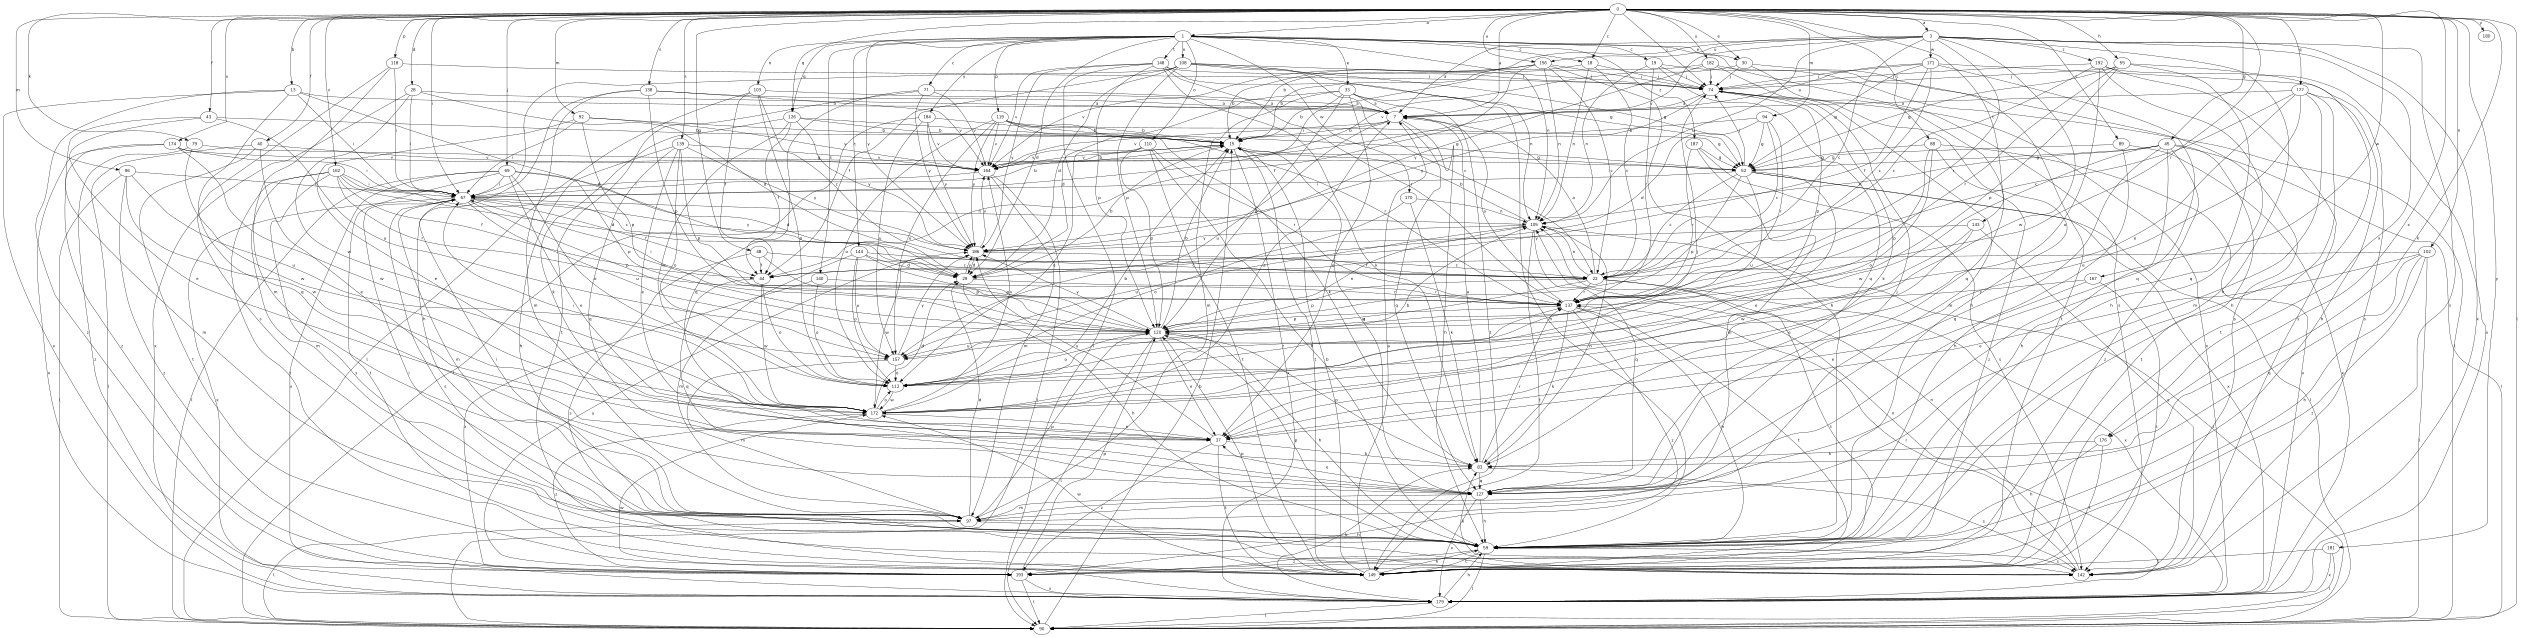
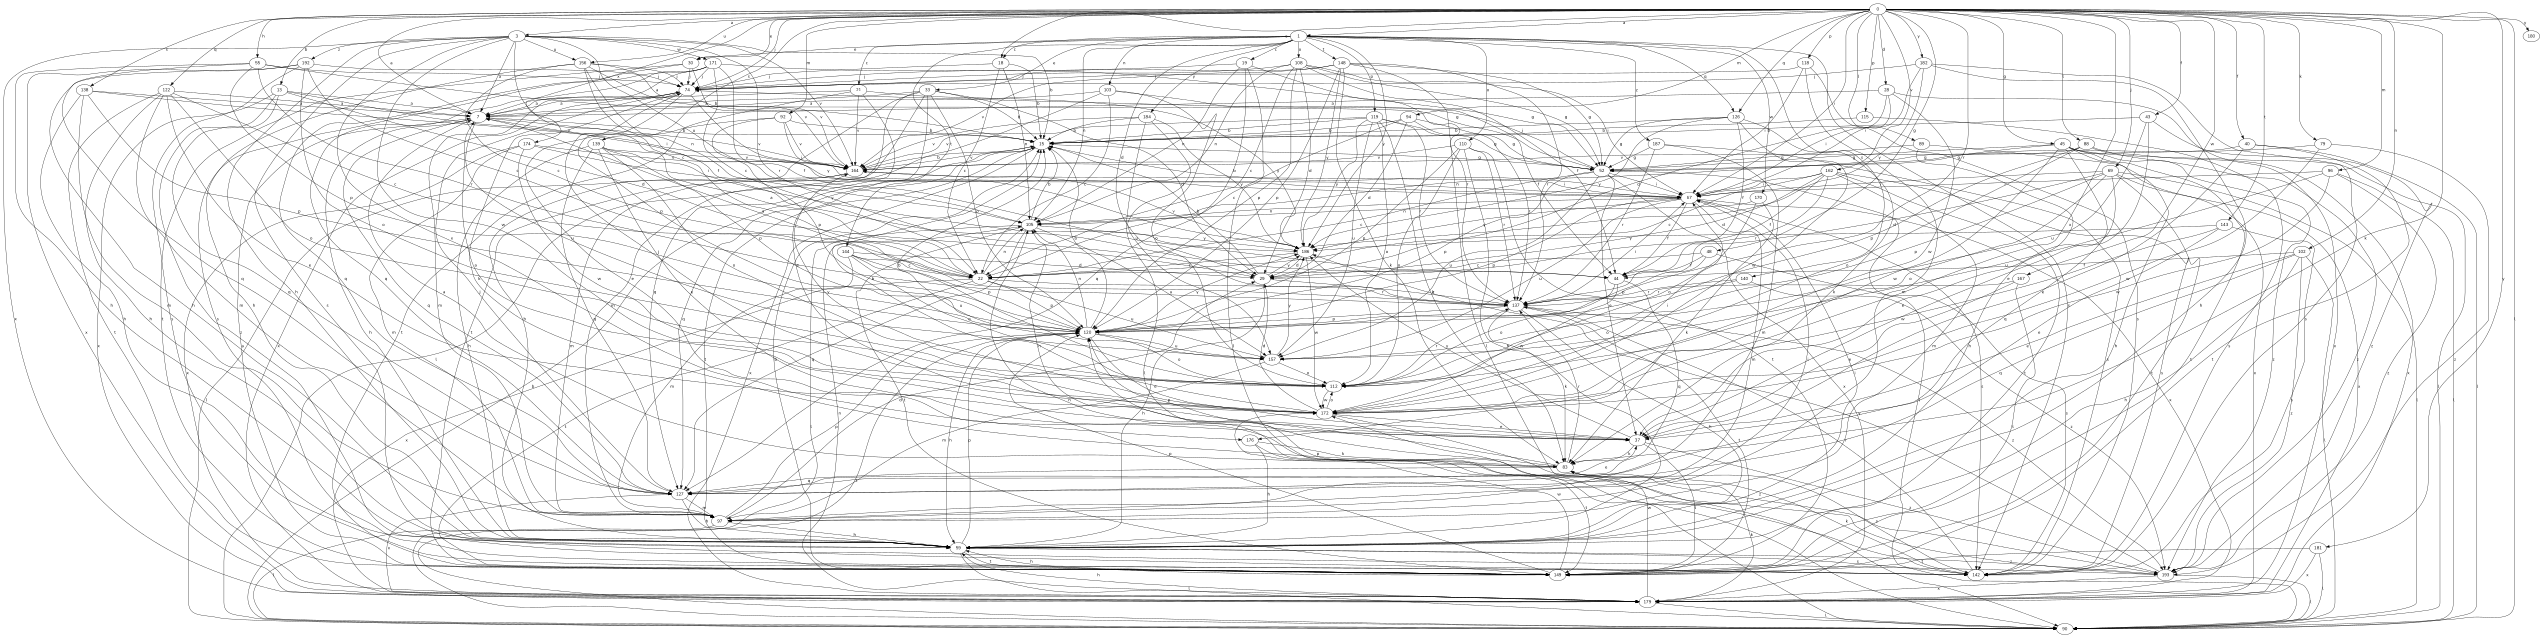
  strict digraph {
    fontname=Nunito
    node [fontname=Nunito]
    edge [fontname=Nunito]
    0
    1
    3
    7
    13
    18
    28
    30
    40
    43
    45
    48
    55
    67
    69
    74
    79
    83
    88
    89
    90
    92
    94
    96
    102
+   115
    118
    122
    126
    n30 [label=137]
    138
    139
    143
    156
    162
    167
    174
    176
    180
    181
    182
    19
    21
    29
    33
    103
    105
    108
    110
    119
    140
    142
    144
    148
    170
    184
    186
    187
    15
    22
    59
    164
    171
    172
    179
    192
    157
    127
    193
    149
    37
    52
    120
    44
    97
    112
    0 -> 1 [label=a]
    0 -> 3 [label=a]
    0 -> 7 [label=a]
    0 -> 13 [label=b]
    0 -> 18 [label=c]
    0 -> 28 [label=d]
    0 -> 30 [label=e]
    0 -> 40 [label=f]
    0 -> 43 [label=f]
    0 -> 45 [label=g]
    0 -> 48 [label=g]
    0 -> 55 [label=h]
    0 -> 67 [label=i]
    0 -> 69 [label=j]
    0 -> 74 [label=j]
    0 -> 79 [label=k]
    0 -> 83 [label=k]
    0 -> 88 [label=l]
    0 -> 89 [label=l]
    0 -> 90 [label=l]
    0 -> 92 [label=m]
    0 -> 94 [label=m]
    0 -> 96 [label=m]
    0 -> 102 [label=n]
+   0 -> 115 [label=p]
    0 -> 118 [label=p]
    0 -> 122 [label=q]
    0 -> 126 [label=q]
    0 -> n30 [label=r]
    0 -> 138 [label=s]
    0 -> 139 [label=s]
    0 -> 143 [label=t]
    0 -> 156 [label=u]
    0 -> 162 [label=v]
    0 -> 167 [label=w]
    0 -> 174 [label=x]
    0 -> 176 [label=x]
    0 -> 180 [label=y]
    0 -> 181 [label=y]
    0 -> 182 [label=y]
    1 -> 18 [label=c]
    1 -> 30 [label=e]
    1 -> 126 [label=q]
    1 -> 19 [label=c]
    1 -> 21 [label=c]
    1 -> 29 [label=d]
    1 -> 33 [label=e]
    1 -> 103 [label=n]
    1 -> 105 [label=n]
    1 -> 108 [label=o]
    1 -> 110 [label=o]
    1 -> 119 [label=p]
    1 -> 140 [label=s]
    1 -> 142 [label=s]
    1 -> 144 [label=t]
    1 -> 148 [label=t]
    1 -> 170 [label=w]
    1 -> 184 [label=y]
    1 -> 186 [label=y]
    1 -> 187 [label=z]
    3 -> 7 [label=a]
    3 -> n30 [label=r]
    3 -> 156 [label=u]
    3 -> 176 [label=x]
    3 -> 105 [label=u]
    3 -> 142 [label=s]
    3 -> 15 [label=b]
    3 -> 22 [label=c]
    3 -> 59 [label=h]
    3 -> 164 [label=v]
    3 -> 171 [label=w]
    3 -> 172 [label=w]
    3 -> 179 [label=x]
    3 -> 192 [label=z]
    7 -> 15 [label=b]
    7 -> 59 [label=h]
    7 -> 164 [label=v]
    7 -> 157 [label=u]
    7 -> 127 [label=q]
    13 -> 7 [label=a]
    13 -> 67 [label=i]
    13 -> 29 [label=d]
    13 -> 179 [label=x]
    13 -> 127 [label=q]
    13 -> 193 [label=z]
    18 -> 74 [label=j]
    18 -> 105 [label=n]
    18 -> 15 [label=b]
    18 -> 22 [label=c]
    28 -> 7 [label=a]
    28 -> 67 [label=i]
    28 -> 29 [label=d]
    28 -> 172 [label=w]
    28 -> 179 [label=x]
    30 -> 74 [label=j]
    30 -> 164 [label=v]
    30 -> 127 [label=q]
    30 -> 149 [label=t]
    40 -> 90 [label=l]
    40 -> 164 [label=v]
    40 -> 149 [label=t]
    40 -> 37 [label=e]
    43 -> 15 [label=b]
    43 -> 157 [label=u]
    43 -> 193 [label=z]
    43 -> 37 [label=e]
    45 -> 90 [label=l]
    45 -> 105 [label=n]
    45 -> 59 [label=h]
    45 -> 172 [label=w]
    45 -> 127 [label=q]
    45 -> 193 [label=z]
    45 -> 149 [label=t]
    45 -> 52 [label=g]
    48 -> 142 [label=s]
    48 -> 22 [label=c]
    48 -> 120 [label=p]
    48 -> 44 [label=f]
    55 -> 74 [label=j]
    55 -> n30 [label=r]
    55 -> 59 [label=h]
    55 -> 127 [label=q]
    55 -> 52 [label=g]
    55 -> 120 [label=p]
    67 -> 105 [label=n]
    67 -> 142 [label=s]
    67 -> 186 [label=y]
    67 -> 15 [label=b]
    67 -> 179 [label=x]
    67 -> 157 [label=u]
    67 -> 120 [label=p]
    67 -> 44 [label=f]
    67 -> 97 [label=m]
    69 -> 67 [label=i]
    69 -> 90 [label=l]
    69 -> 29 [label=d]
    69 -> 179 [label=x]
    69 -> 149 [label=t]
    69 -> 37 [label=e]
    69 -> 120 [label=p]
    69 -> 112 [label=o]
    74 -> 7 [label=a]
    74 -> 83 [label=k]
    74 -> 186 [label=y]
    74 -> 179 [label=x]
    74 -> 120 [label=p]
    74 -> 97 [label=m]
    79 -> 172 [label=w]
    79 -> 193 [label=z]
    79 -> 52 [label=g]
    83 -> 7 [label=a]
    83 -> n30 [label=r]
    83 -> 105 [label=n]
    83 -> 142 [label=s]
    83 -> 127 [label=q]
    83 -> 120 [label=p]
    88 -> 179 [label=x]
    88 -> 193 [label=z]
    88 -> 52 [label=g]
    88 -> 120 [label=p]
    88 -> 112 [label=o]
    89 -> 59 [label=h]
    89 -> 179 [label=x]
    89 -> 52 [label=g]
    90 -> 15 [label=b]
    92 -> 67 [label=i]
    92 -> 15 [label=b]
    92 -> 164 [label=v]
    92 -> 37 [label=e]
    92 -> 120 [label=p]
    94 -> n30 [label=r]
    94 -> 29 [label=d]
    94 -> 15 [label=b]
    94 -> 22 [label=c]
    94 -> 52 [label=g]
    96 -> 67 [label=i]
    96 -> 90 [label=l]
    96 -> 172 [label=w]
    96 -> 157 [label=u]
    96 -> 193 [label=z]
    102 -> 90 [label=l]
    102 -> 59 [label=h]
    102 -> 127 [label=q]
    102 -> 193 [label=z]
    102 -> 37 [label=e]
    102 -> 44 [label=f]
+   115 -> 142 [label=s]
+   115 -> 15 [label=b]
    118 -> 67 [label=i]
    118 -> 74 [label=j]
    118 -> 142 [label=s]
    118 -> 97 [label=m]
    122 -> 7 [label=a]
    122 -> 22 [label=c]
    122 -> 59 [label=h]
    122 -> 149 [label=t]
    122 -> 37 [label=e]
    122 -> 97 [label=m]
    122 -> 112 [label=o]
    126 -> 83 [label=k]
    126 -> 186 [label=y]
    126 -> 15 [label=b]
    126 -> 172 [label=w]
    126 -> 52 [label=g]
    126 -> 44 [label=f]
    n30 -> 7 [label=a]
    n30 -> 67 [label=i]
    n30 -> 83 [label=k]
    n30 -> 59 [label=h]
    n30 -> 193 [label=z]
    n30 -> 149 [label=t]
    n30 -> 120 [label=p]
    138 -> 7 [label=a]
    138 -> 59 [label=h]
    138 -> 164 [label=v]
    138 -> 120 [label=p]
    138 -> 97 [label=m]
    139 -> 186 [label=y]
    139 -> 59 [label=h]
    139 -> 164 [label=v]
    139 -> 127 [label=q]
    139 -> 37 [label=e]
    139 -> 120 [label=p]
    139 -> 112 [label=o]
    143 -> 142 [label=s]
    143 -> 186 [label=y]
    143 -> 172 [label=w]
    143 -> 37 [label=e]
    156 -> 74 [label=j]
    156 -> 105 [label=n]
    156 -> 15 [label=b]
    156 -> 22 [label=c]
    156 -> 59 [label=h]
    156 -> 164 [label=v]
    156 -> 44 [label=f]
    162 -> 67 [label=i]
    162 -> n30 [label=r]
    162 -> 29 [label=d]
    162 -> 142 [label=s]
    162 -> 22 [label=c]
    162 -> 149 [label=t]
    162 -> 44 [label=f]
    162 -> 97 [label=m]
    167 -> n30 [label=r]
    167 -> 149 [label=t]
    167 -> 37 [label=e]
    174 -> 67 [label=i]
    174 -> 164 [label=v]
    174 -> 172 [label=w]
    174 -> 179 [label=x]
    174 -> 97 [label=m]
    176 -> 83 [label=k]
    176 -> 59 [label=h]
    176 -> 149 [label=t]
    181 -> 90 [label=l]
    181 -> 179 [label=x]
    181 -> 149 [label=t]
    182 -> 67 [label=i]
    182 -> 74 [label=j]
    182 -> 142 [label=s]
    182 -> 186 [label=y]
    182 -> 59 [label=h]
    19 -> 74 [label=j]
    19 -> 90 [label=l]
    19 -> n30 [label=r]
    19 -> 105 [label=n]
    19 -> 127 [label=q]
    21 -> 7 [label=a]
    21 -> 186 [label=y]
    21 -> 164 [label=v]
    21 -> 127 [label=q]
    21 -> 149 [label=t]
    29 -> n30 [label=r]
    29 -> 186 [label=y]
    29 -> 15 [label=b]
    29 -> 59 [label=h]
    33 -> 7 [label=a]
    33 -> 29 [label=d]
    33 -> 15 [label=b]
    33 -> 59 [label=h]
    33 -> 149 [label=t]
    33 -> 37 [label=e]
    33 -> 120 [label=p]
    33 -> 97 [label=m]
    103 -> 7 [label=a]
    103 -> 90 [label=l]
    103 -> 22 [label=c]
    103 -> 44 [label=f]
    103 -> 112 [label=o]
    105 -> 90 [label=l]
    105 -> 186 [label=y]
    105 -> 15 [label=b]
    105 -> 157 [label=u]
    105 -> 127 [label=q]
    105 -> 149 [label=t]
    108 -> 67 [label=i]
    108 -> 74 [label=j]
    108 -> 29 [label=d]
    108 -> 105 [label=n]
    108 -> 22 [label=c]
    108 -> 52 [label=g]
    108 -> 120 [label=p]
    108 -> 44 [label=f]
    110 -> n30 [label=r]
    110 -> 59 [label=h]
    110 -> 164 [label=v]
    110 -> 149 [label=t]
    110 -> 120 [label=p]
    110 -> 112 [label=o]
    119 -> 83 [label=k]
    119 -> n30 [label=r]
    119 -> 186 [label=y]
    119 -> 15 [label=b]
    119 -> 164 [label=v]
    119 -> 157 [label=u]
    119 -> 52 [label=g]
    119 -> 112 [label=o]
    140 -> n30 [label=r]
    140 -> 193 [label=z]
    140 -> 112 [label=o]
    142 -> 83 [label=k]
    142 -> n30 [label=r]
    142 -> 105 [label=n]
    144 -> 29 [label=d]
    144 -> 22 [label=c]
    144 -> 157 [label=u]
    144 -> 120 [label=p]
    144 -> 97 [label=m]
    144 -> 112 [label=o]
    148 -> 74 [label=j]
    148 -> 83 [label=k]
    148 -> 90 [label=l]
    148 -> n30 [label=r]
    148 -> 186 [label=y]
    148 -> 164 [label=v]
    148 -> 52 [label=g]
    148 -> 120 [label=p]
    170 -> 83 [label=k]
    170 -> 105 [label=n]
    170 -> 112 [label=o]
    184 -> 90 [label=l]
    184 -> 186 [label=y]
    184 -> 15 [label=b]
    184 -> 164 [label=v]
    184 -> 157 [label=u]
    186 -> 29 [label=d]
    186 -> 22 [label=c]
    186 -> 164 [label=v]
    186 -> 172 [label=w]
    187 -> n30 [label=r]
    187 -> 142 [label=s]
    187 -> 52 [label=g]
    187 -> 97 [label=m]
    15 -> 164 [label=v]
    15 -> 179 [label=x]
    15 -> 127 [label=q]
    15 -> 149 [label=t]
    15 -> 52 [label=g]
    22 -> 7 [label=a]
    22 -> n30 [label=r]
    22 -> 105 [label=n]
    22 -> 179 [label=x]
    22 -> 157 [label=u]
    22 -> 149 [label=t]
    22 -> 120 [label=p]
    59 -> 67 [label=i]
    59 -> 90 [label=l]
    59 -> 142 [label=s]
    59 -> 193 [label=z]
    59 -> 149 [label=t]
    59 -> 120 [label=p]
    164 -> 67 [label=i]
    164 -> 90 [label=l]
    164 -> 15 [label=b]
    164 -> 97 [label=m]
    171 -> 7 [label=a]
    171 -> 74 [label=j]
    171 -> 142 [label=s]
    171 -> 22 [label=c]
    171 -> 127 [label=q]
    171 -> 52 [label=g]
    171 -> 44 [label=f]
    172 -> 7 [label=a]
    172 -> 67 [label=i]
    172 -> 74 [label=j]
    172 -> 29 [label=d]
    172 -> 15 [label=b]
    172 -> 164 [label=v]
    172 -> 193 [label=z]
    172 -> 37 [label=e]
    172 -> 112 [label=o]
    179 -> 83 [label=k]
    179 -> 90 [label=l]
    179 -> 105 [label=n]
    179 -> 59 [label=h]
    179 -> 172 [label=w]
    192 -> 74 [label=j]
    192 -> 142 [label=s]
    192 -> 22 [label=c]
    192 -> 59 [label=h]
    192 -> 179 [label=x]
    192 -> 112 [label=o]
    157 -> 186 [label=y]
    157 -> 97 [label=m]
    157 -> 112 [label=o]
    127 -> 74 [label=j]
    127 -> 59 [label=h]
    127 -> 179 [label=x]
    127 -> 37 [label=e]
    127 -> 97 [label=m]
    193 -> 90 [label=l]
    193 -> 186 [label=y]
    193 -> 179 [label=x]
    193 -> 120 [label=p]
    149 -> 7 [label=a]
    149 -> 15 [label=b]
    149 -> 59 [label=h]
    149 -> 172 [label=w]
    149 -> 120 [label=p]
    37 -> 83 [label=k]
    37 -> 186 [label=y]
    37 -> 193 [label=z]
    37 -> 149 [label=t]
    52 -> 67 [label=i]
    52 -> 74 [label=j]
    52 -> 90 [label=l]
    52 -> 22 [label=c]
    52 -> 179 [label=x]
    52 -> 157 [label=u]
    52 -> 37 [label=e]
    52 -> 120 [label=p]
    120 -> 90 [label=l]
    120 -> 105 [label=n]
    120 -> 186 [label=y]
    120 -> 15 [label=b]
    120 -> 59 [label=h]
    120 -> 157 [label=u]
    120 -> 37 [label=e]
    120 -> 112 [label=o]
    44 -> 172 [label=w]
    44 -> 127 [label=q]
    44 -> 112 [label=o]
    97 -> 67 [label=i]
    97 -> 90 [label=l]
    97 -> 29 [label=d]
    97 -> 59 [label=h]
    97 -> 120 [label=p]
    112 -> n30 [label=r]
-   112 -> 105 [label=b]
+   112 -> 15 [label=b]
    112 -> 172 [label=w]
  }
